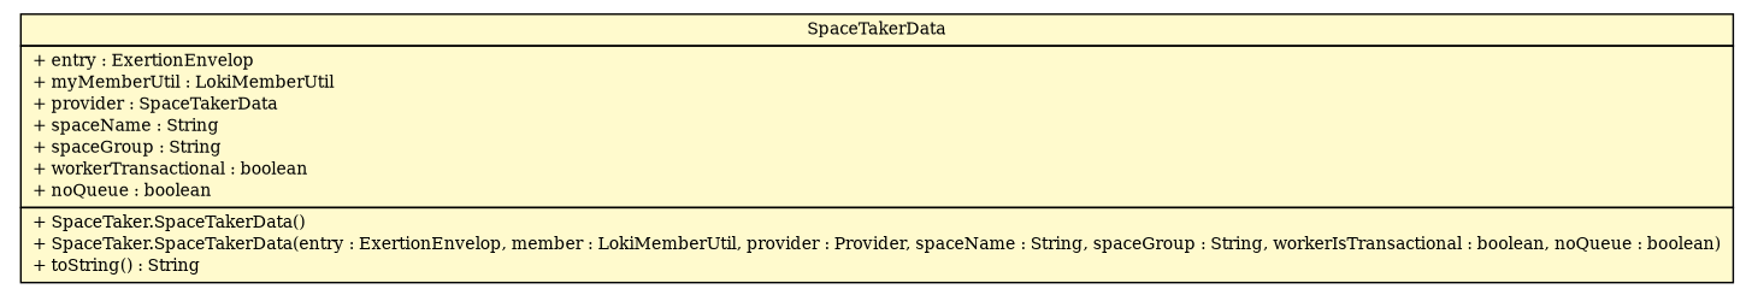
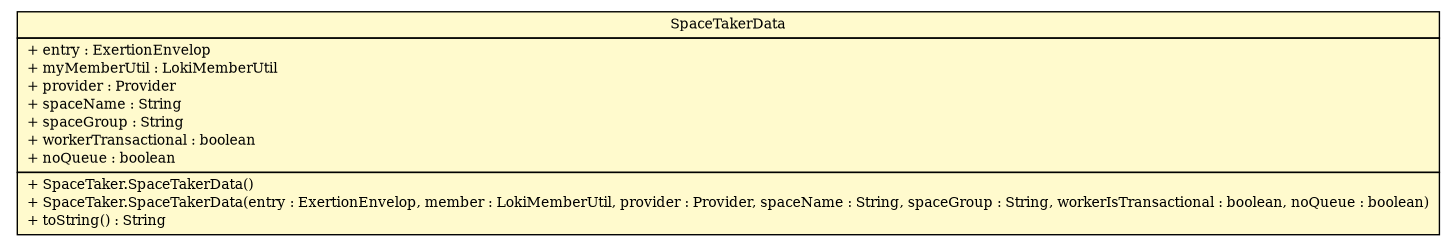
  digraph {
    nodesep=0.25
    ranksep=0.5
    rankdir=LR
    fontname="DejaVu Serif"
-   n1 [fontcolor=black fontname="DejaVu Serif" fontsize=10.0 label=<<table title="sorcer.core.provider.SpaceTaker.SpaceTakerData" border="0" cellborder="1" cellspacing="0" cellpadding="2" port="p" bgcolor="lemonChiffon" href="./SpaceTaker.SpaceTakerData.html"> 		<tr><td><table border="0" cellspacing="0" cellpadding="1"> <tr><td align="center" balign="center"> SpaceTakerData </td></tr> 		</table></td></tr> 		<tr><td><table border="0" cellspacing="0" cellpadding="1"> <tr><td align="left" balign="left"> + entry : ExertionEnvelop </td></tr> <tr><td align="left" balign="left"> + myMemberUtil : LokiMemberUtil </td></tr> <tr><td align="left" balign="left"> + provider : SpaceTakerData </td></tr> <tr><td align="left" balign="left"> + spaceName : String </td></tr> <tr><td align="left" balign="left"> + spaceGroup : String </td></tr> <tr><td align="left" balign="left"> + workerTransactional : boolean </td></tr> <tr><td align="left" balign="left"> + noQueue : boolean </td></tr> 		</table></td></tr> 		<tr><td><table border="0" cellspacing="0" cellpadding="1"> <tr><td align="left" balign="left"> + SpaceTaker.SpaceTakerData() </td></tr> <tr><td align="left" balign="left"> + SpaceTaker.SpaceTakerData(entry : ExertionEnvelop, member : LokiMemberUtil, provider : Provider, spaceName : String, spaceGroup : String, workerIsTransactional : boolean, noQueue : boolean) </td></tr> <tr><td align="left" balign="left"> + toString() : String </td></tr> 		</table></td></tr> 		</table>> shape=plaintext]
+   n1 [fontcolor=black fontname="DejaVu Serif" fontsize=10.0 label=<<table title="sorcer.core.provider.SpaceTaker.SpaceTakerData" border="0" cellborder="1" cellspacing="0" cellpadding="2" port="p" bgcolor="lemonChiffon" href="./SpaceTaker.SpaceTakerData.html"> 		<tr><td><table border="0" cellspacing="0" cellpadding="1"> <tr><td align="center" balign="center"> SpaceTakerData </td></tr> 		</table></td></tr> 		<tr><td><table border="0" cellspacing="0" cellpadding="1"> <tr><td align="left" balign="left"> + entry : ExertionEnvelop </td></tr> <tr><td align="left" balign="left"> + myMemberUtil : LokiMemberUtil </td></tr> <tr><td align="left" balign="left"> + provider : Provider </td></tr> <tr><td align="left" balign="left"> + spaceName : String </td></tr> <tr><td align="left" balign="left"> + spaceGroup : String </td></tr> <tr><td align="left" balign="left"> + workerTransactional : boolean </td></tr> <tr><td align="left" balign="left"> + noQueue : boolean </td></tr> 		</table></td></tr> 		<tr><td><table border="0" cellspacing="0" cellpadding="1"> <tr><td align="left" balign="left"> + SpaceTaker.SpaceTakerData() </td></tr> <tr><td align="left" balign="left"> + SpaceTaker.SpaceTakerData(entry : ExertionEnvelop, member : LokiMemberUtil, provider : Provider, spaceName : String, spaceGroup : String, workerIsTransactional : boolean, noQueue : boolean) </td></tr> <tr><td align="left" balign="left"> + toString() : String </td></tr> 		</table></td></tr> 		</table>> shape=plaintext]
  }
